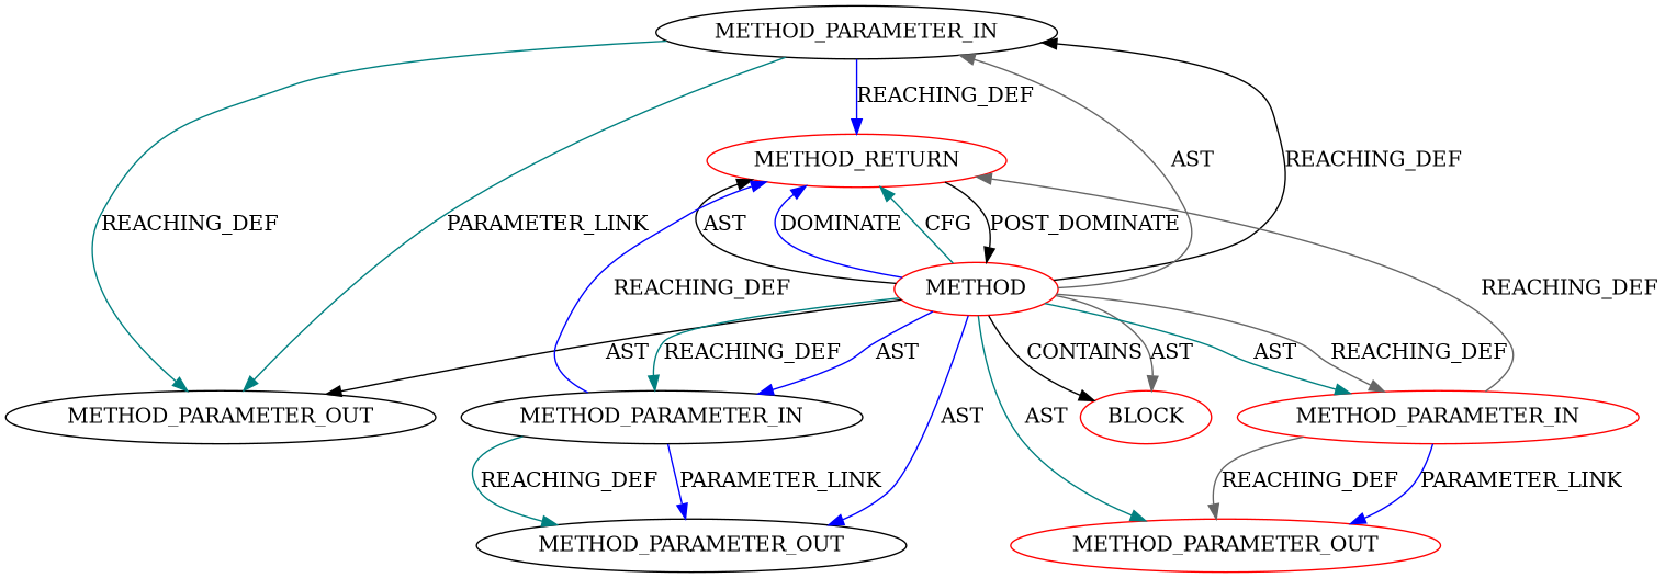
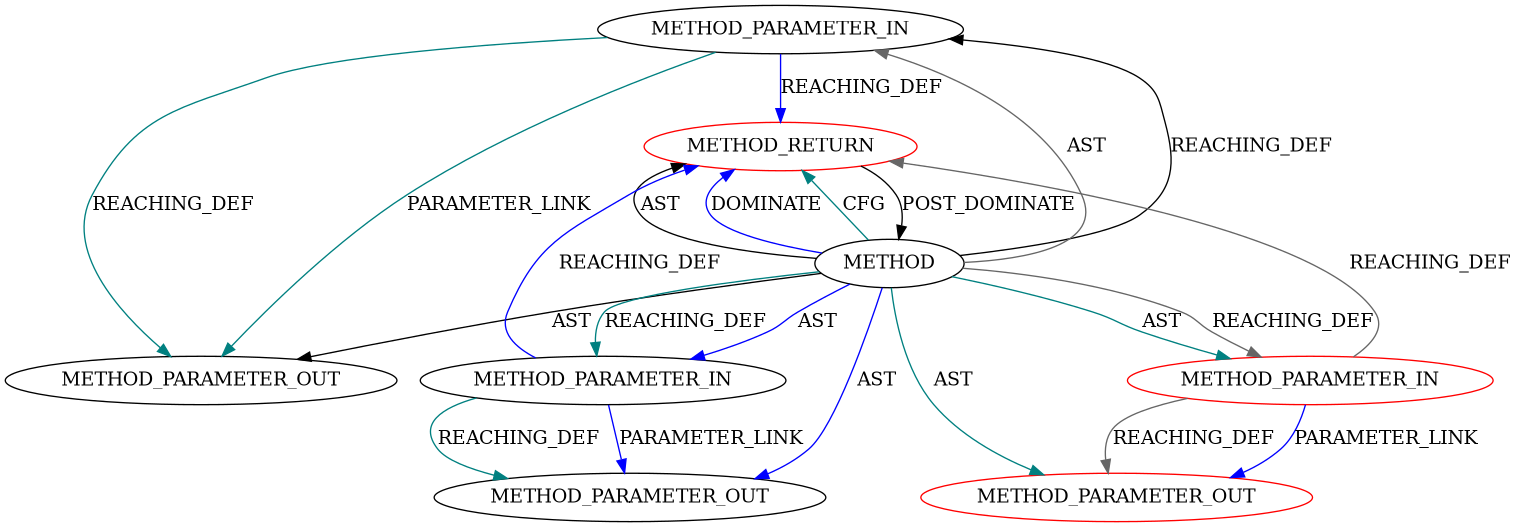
  digraph {
    node [CODE=p1 EVALUATION_STRATEGY=BY_VALUE IS_VARIADIC=false ORDER=1 TYPE_FULL_NAME=ANY color=red]
    edge [color=teal]
    n1 [INDEX=1 NAME=p1 color=black label=METHOD_PARAMETER_OUT]
-   n2 [ARGUMENT_INDEX=1 CODE="<empty>" label=BLOCK EVALUATION_STRATEGY="" IS_VARIADIC=""]
    n3 [INDEX=1 NAME=p1 color=black label=METHOD_PARAMETER_IN]
    n4 [CODE=RET ORDER=2 label=METHOD_RETURN IS_VARIADIC=""]
-   n5 [AST_PARENT_FULL_NAME="<global>" AST_PARENT_TYPE=NAMESPACE_BLOCK CODE="<empty>" FILENAME="<empty>" FULL_NAME=list_for_each_entry_from_rcu IS_EXTERNAL=true NAME=list_for_each_entry_from_rcu ORDER=0 label=METHOD EVALUATION_STRATEGY="" IS_VARIADIC="" TYPE_FULL_NAME=""]
+   n5 [AST_PARENT_FULL_NAME="<global>" AST_PARENT_TYPE=NAMESPACE_BLOCK CODE="<empty>" FILENAME="<empty>" FULL_NAME=list_for_each_entry_from_rcu IS_EXTERNAL=true NAME=list_for_each_entry_from_rcu ORDER=0 color=black label=METHOD EVALUATION_STRATEGY="" IS_VARIADIC="" TYPE_FULL_NAME=""]
    n6 [CODE=p3 INDEX=3 NAME=p3 ORDER=3 color=black label=METHOD_PARAMETER_IN]
    n7 [CODE=p3 INDEX=3 NAME=p3 ORDER=3 color=black label=METHOD_PARAMETER_OUT]
    n8 [CODE=p2 INDEX=2 NAME=p2 ORDER=2 label=METHOD_PARAMETER_OUT]
    n9 [CODE=p2 INDEX=2 NAME=p2 ORDER=2 label=METHOD_PARAMETER_IN]
    n3 -> n1 [VARIABLE=p1 label=REACHING_DEF]
    n3 -> n1 [label=PARAMETER_LINK]
    n3 -> n4 [VARIABLE=p1 color=blue label=REACHING_DEF]
    n4 -> n5 [color=black label=POST_DOMINATE]
    n5 -> n1 [color=black label=AST]
-   n5 -> n2 [color=black label=CONTAINS]
-   n5 -> n2 [color=gray40 label=AST]
    n5 -> n3 [color=black label=REACHING_DEF]
    n5 -> n3 [color=gray40 label=AST]
    n5 -> n4 [color=black label=AST]
    n5 -> n4 [color=blue label=DOMINATE]
    n5 -> n4 [label=CFG]
    n5 -> n6 [label=REACHING_DEF]
    n5 -> n6 [color=blue label=AST]
    n5 -> n7 [color=blue label=AST]
    n5 -> n8 [label=AST]
    n5 -> n9 [label=AST]
    n5 -> n9 [color=gray40 label=REACHING_DEF]
    n6 -> n4 [VARIABLE=p3 color=blue label=REACHING_DEF]
    n6 -> n7 [VARIABLE=p3 label=REACHING_DEF]
    n6 -> n7 [color=blue label=PARAMETER_LINK]
    n9 -> n4 [VARIABLE=p2 color=gray40 label=REACHING_DEF]
    n9 -> n8 [color=blue label=PARAMETER_LINK]
    n9 -> n8 [VARIABLE=p2 color=gray40 label=REACHING_DEF]
  }
